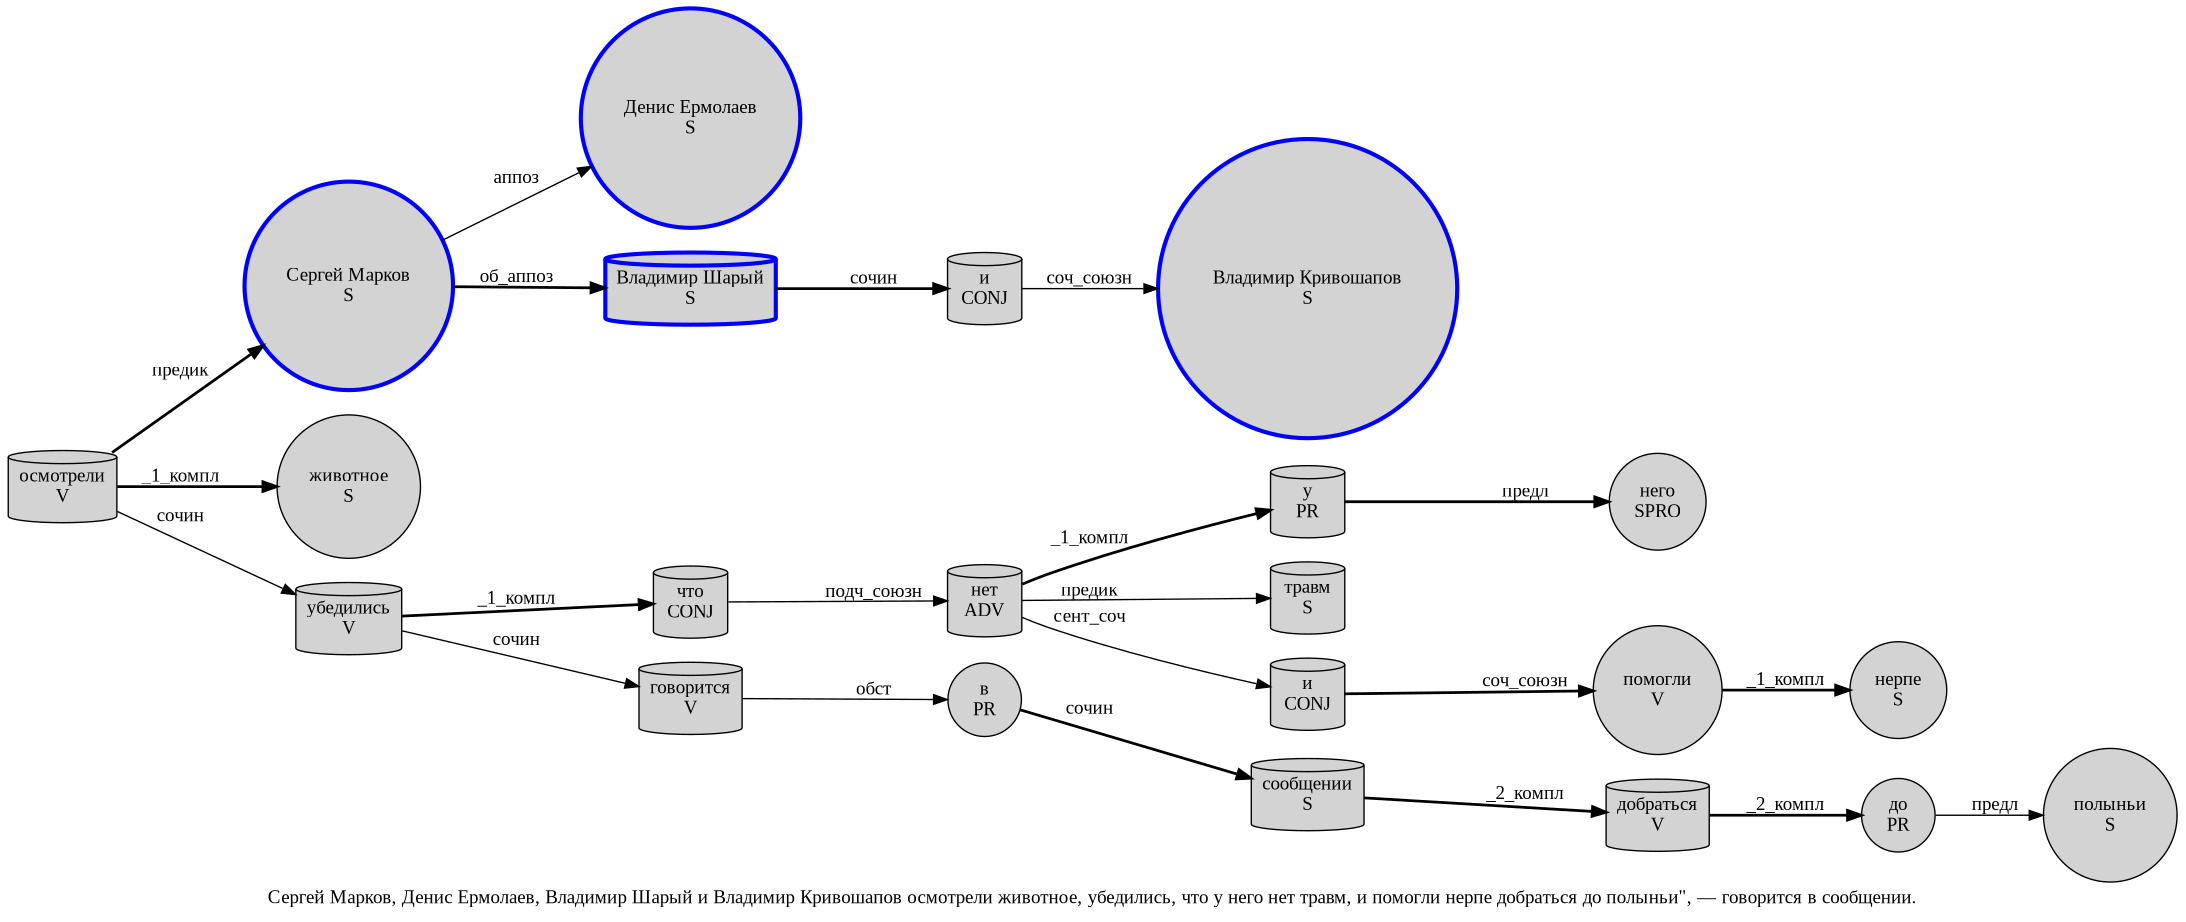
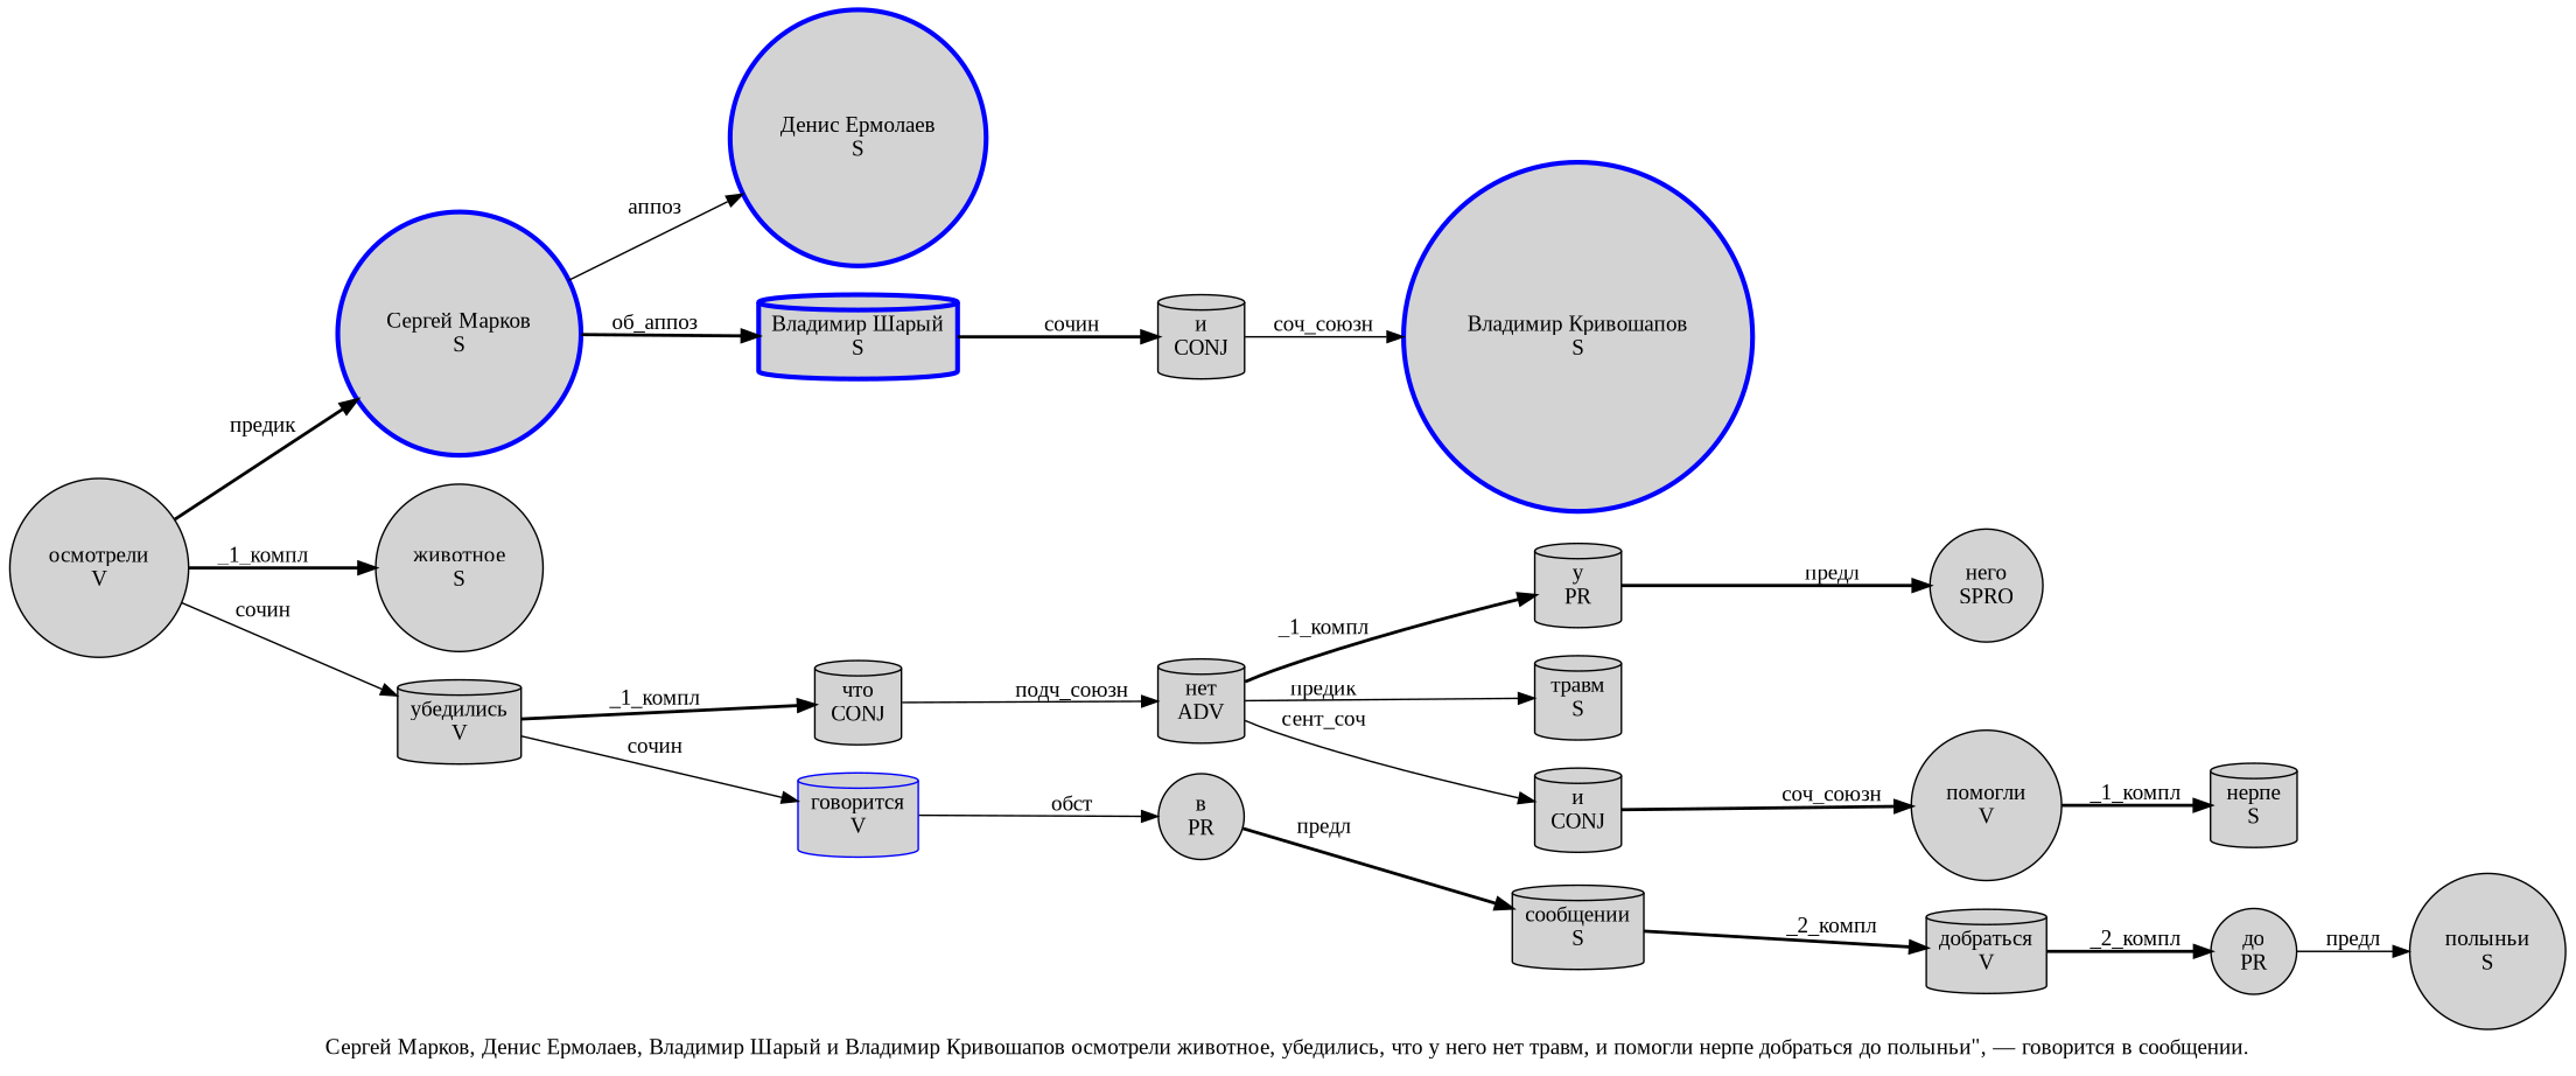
  digraph {
    fontname="Liberation Serif"
    label="Сергей Марков, Денис Ермолаев, Владимир Шарый и Владимир Кривошапов осмотрели животное, убедились, что у него нет травм, и помогли нерпе добраться до полыньи\", — говорится в сообщении."
    rankdir=LR
    node [fillcolor=lightgray fontname="Liberation Serif" penwidth=1 shape=circle style=filled]
    edge [fontname="Liberation Serif" style=bold]
    n1 [color=blue label="Сергей Марков\nS" penwidth=3]
    n2 [color=blue label="Денис Ермолаев\nS" penwidth=3]
    n3 [color=blue label="Владимир Шарый\nS" penwidth=3 shape=cylinder]
    n4 [label="и\nCONJ" shape=cylinder]
    n5 [color=blue label="Владимир Кривошапов\nS" penwidth=3]
-   n6 [label="осмотрели\nV" shape=cylinder]
+   n6 [label="осмотрели\nV"]
    n7 [label="животное\nS"]
    n8 [label="убедились\nV" shape=cylinder]
    n9 [label="что\nCONJ" shape=cylinder]
-   n10 [label="говорится\nV" shape=cylinder]
+   n10 [label="говорится\nV" shape=cylinder color=blue]
    n11 [label="нет\nADV" shape=cylinder]
    n12 [label="в\nPR"]
    n13 [label="у\nPR" shape=cylinder]
    n14 [label="травм\nS" shape=cylinder]
    n15 [label="и\nCONJ" shape=cylinder]
    n16 [label="него\nSPRO"]
    n17 [label="помогли\nV"]
-   n18 [label="нерпе\nS"]
+   n18 [label="нерпе\nS" shape=cylinder]
    n19 [label="добраться\nV" shape=cylinder]
    n20 [label="до\nPR"]
    n21 [label="полыньи\nS"]
    n22 [label="сообщении\nS" shape=cylinder]
    n1 -> n2 [label="аппоз" style=solid]
    n1 -> n3 [label="об_аппоз"]
    n3 -> n4 [label="сочин"]
    n4 -> n5 [label="соч_союзн" style=solid]
    n6 -> n1 [label="предик"]
    n6 -> n7 [label="_1_компл"]
    n6 -> n8 [label="сочин" style=solid]
    n8 -> n9 [label="_1_компл"]
    n8 -> n10 [label="сочин" style=solid]
    n9 -> n11 [label="подч_союзн" style=solid]
    n10 -> n12 [label="обст" style=solid]
    n11 -> n13 [label="_1_компл"]
    n11 -> n14 [label="предик" style=solid]
    n11 -> n15 [label="сент_соч" style=solid]
-   n12 -> n22 [label="сочин"]
+   n12 -> n22 [label="предл"]
    n13 -> n16 [label="предл"]
    n15 -> n17 [label="соч_союзн"]
    n17 -> n18 [label="_1_компл"]
    n19 -> n20 [label="_2_компл"]
    n20 -> n21 [label="предл" style=solid]
    n22 -> n19 [label="_2_компл"]
  }
